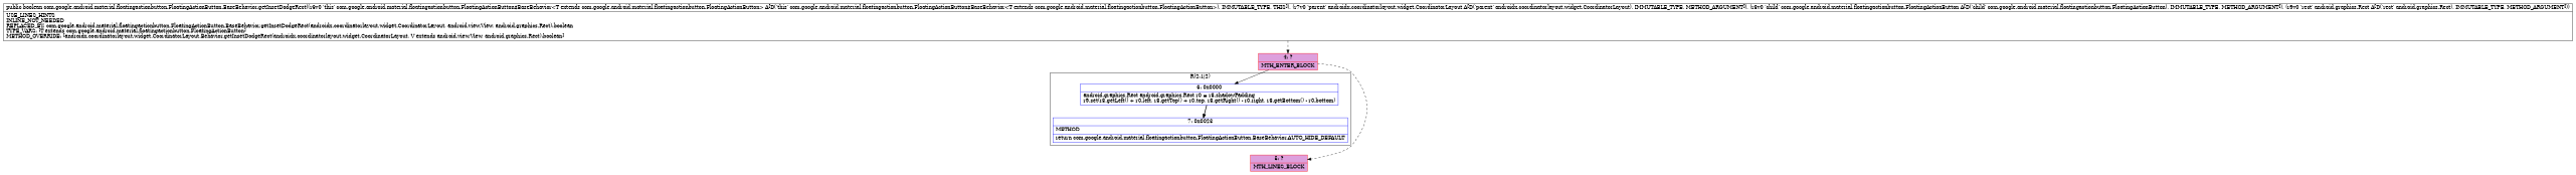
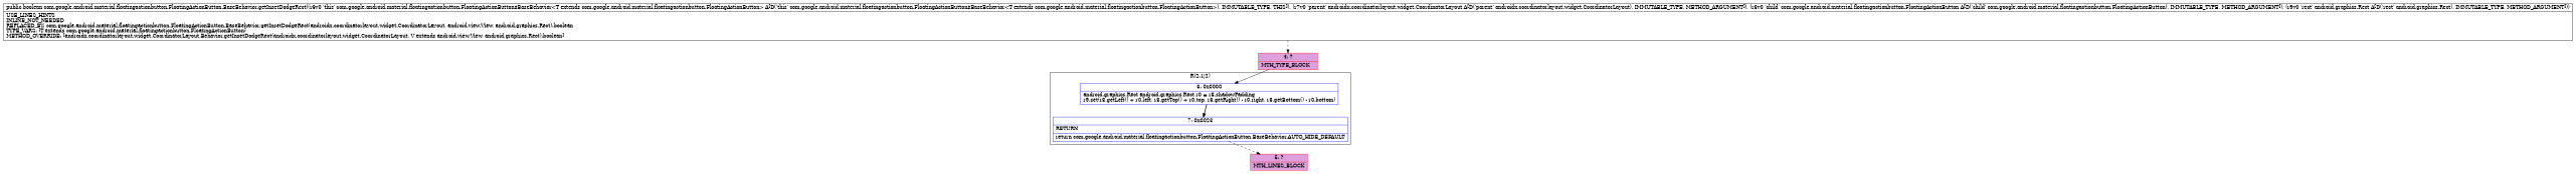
  digraph {
    node [color=blue fillcolor=white shape=record style=filled]
    edge [style=dashed]
    n1 [label="{6\:\ 0x0000|android.graphics.Rect android.graphics.Rect r0 = r8.shadowPadding\lr9.set(r8.getLeft() + r0.left, r8.getTop() + r0.top, r8.getRight() \- r0.right, r8.getBottom() \- r0.bottom)\l}"]
-   n2 [label="{7\:\ 0x0023|METHOD\l|return com.google.android.material.floatingactionbutton.FloatingActionButton.BaseBehavior.AUTO_HIDE_DEFAULT\l}"]
+   n2 [label="{7\:\ 0x0023|RETURN\l|return com.google.android.material.floatingactionbutton.FloatingActionButton.BaseBehavior.AUTO_HIDE_DEFAULT\l}"]
    n3 [color=red fillcolor=plum label="{5\:\ ?|MTH_LINES_BLOCK\l}"]
-   n4 [color=red fillcolor=plum label="{4\:\ ?|MTH_ENTER_BLOCK\l}"]
+   n4 [color=red fillcolor=plum label="{4\:\ ?|MTH_TYPE_BLOCK\l}"]
    n5 [label="{public boolean com.google.android.material.floatingactionbutton.FloatingActionButton.BaseBehavior.getInsetDodgeRect((r6v0 'this' com.google.android.material.floatingactionbutton.FloatingActionButton$BaseBehavior\<T extends com.google.android.material.floatingactionbutton.FloatingActionButton\> A[D('this' com.google.android.material.floatingactionbutton.FloatingActionButton$BaseBehavior\<T extends com.google.android.material.floatingactionbutton.FloatingActionButton\>), IMMUTABLE_TYPE, THIS]), (r7v0 'parent' androidx.coordinatorlayout.widget.CoordinatorLayout A[D('parent' androidx.coordinatorlayout.widget.CoordinatorLayout), IMMUTABLE_TYPE, METHOD_ARGUMENT]), (r8v0 'child' com.google.android.material.floatingactionbutton.FloatingActionButton A[D('child' com.google.android.material.floatingactionbutton.FloatingActionButton), IMMUTABLE_TYPE, METHOD_ARGUMENT]), (r9v0 'rect' android.graphics.Rect A[D('rect' android.graphics.Rect), IMMUTABLE_TYPE, METHOD_ARGUMENT]))  | USE_LINES_HINTS\lINLINE_NOT_NEEDED\lREPLACED_BY: com.google.android.material.floatingactionbutton.FloatingActionButton.BaseBehavior.getInsetDodgeRect(androidx.coordinatorlayout.widget.CoordinatorLayout, android.view.View, android.graphics.Rect):boolean\lTYPE_VARS: [T extends com.google.android.material.floatingactionbutton.FloatingActionButton]\lMETHOD_OVERRIDE: [androidx.coordinatorlayout.widget.CoordinatorLayout.Behavior.getInsetDodgeRect(androidx.coordinatorlayout.widget.CoordinatorLayout, V extends android.view.View, android.graphics.Rect):boolean]\l}" color=""]
    subgraph cluster_1 {
      label="R(2:1|2)"
      n1
      n2
    }
    n1 -> n2 [style=bold]
-   n4 -> n3
+   n2 -> n3
    n4 -> n1 [style=solid]
    n5 -> n4
  }
